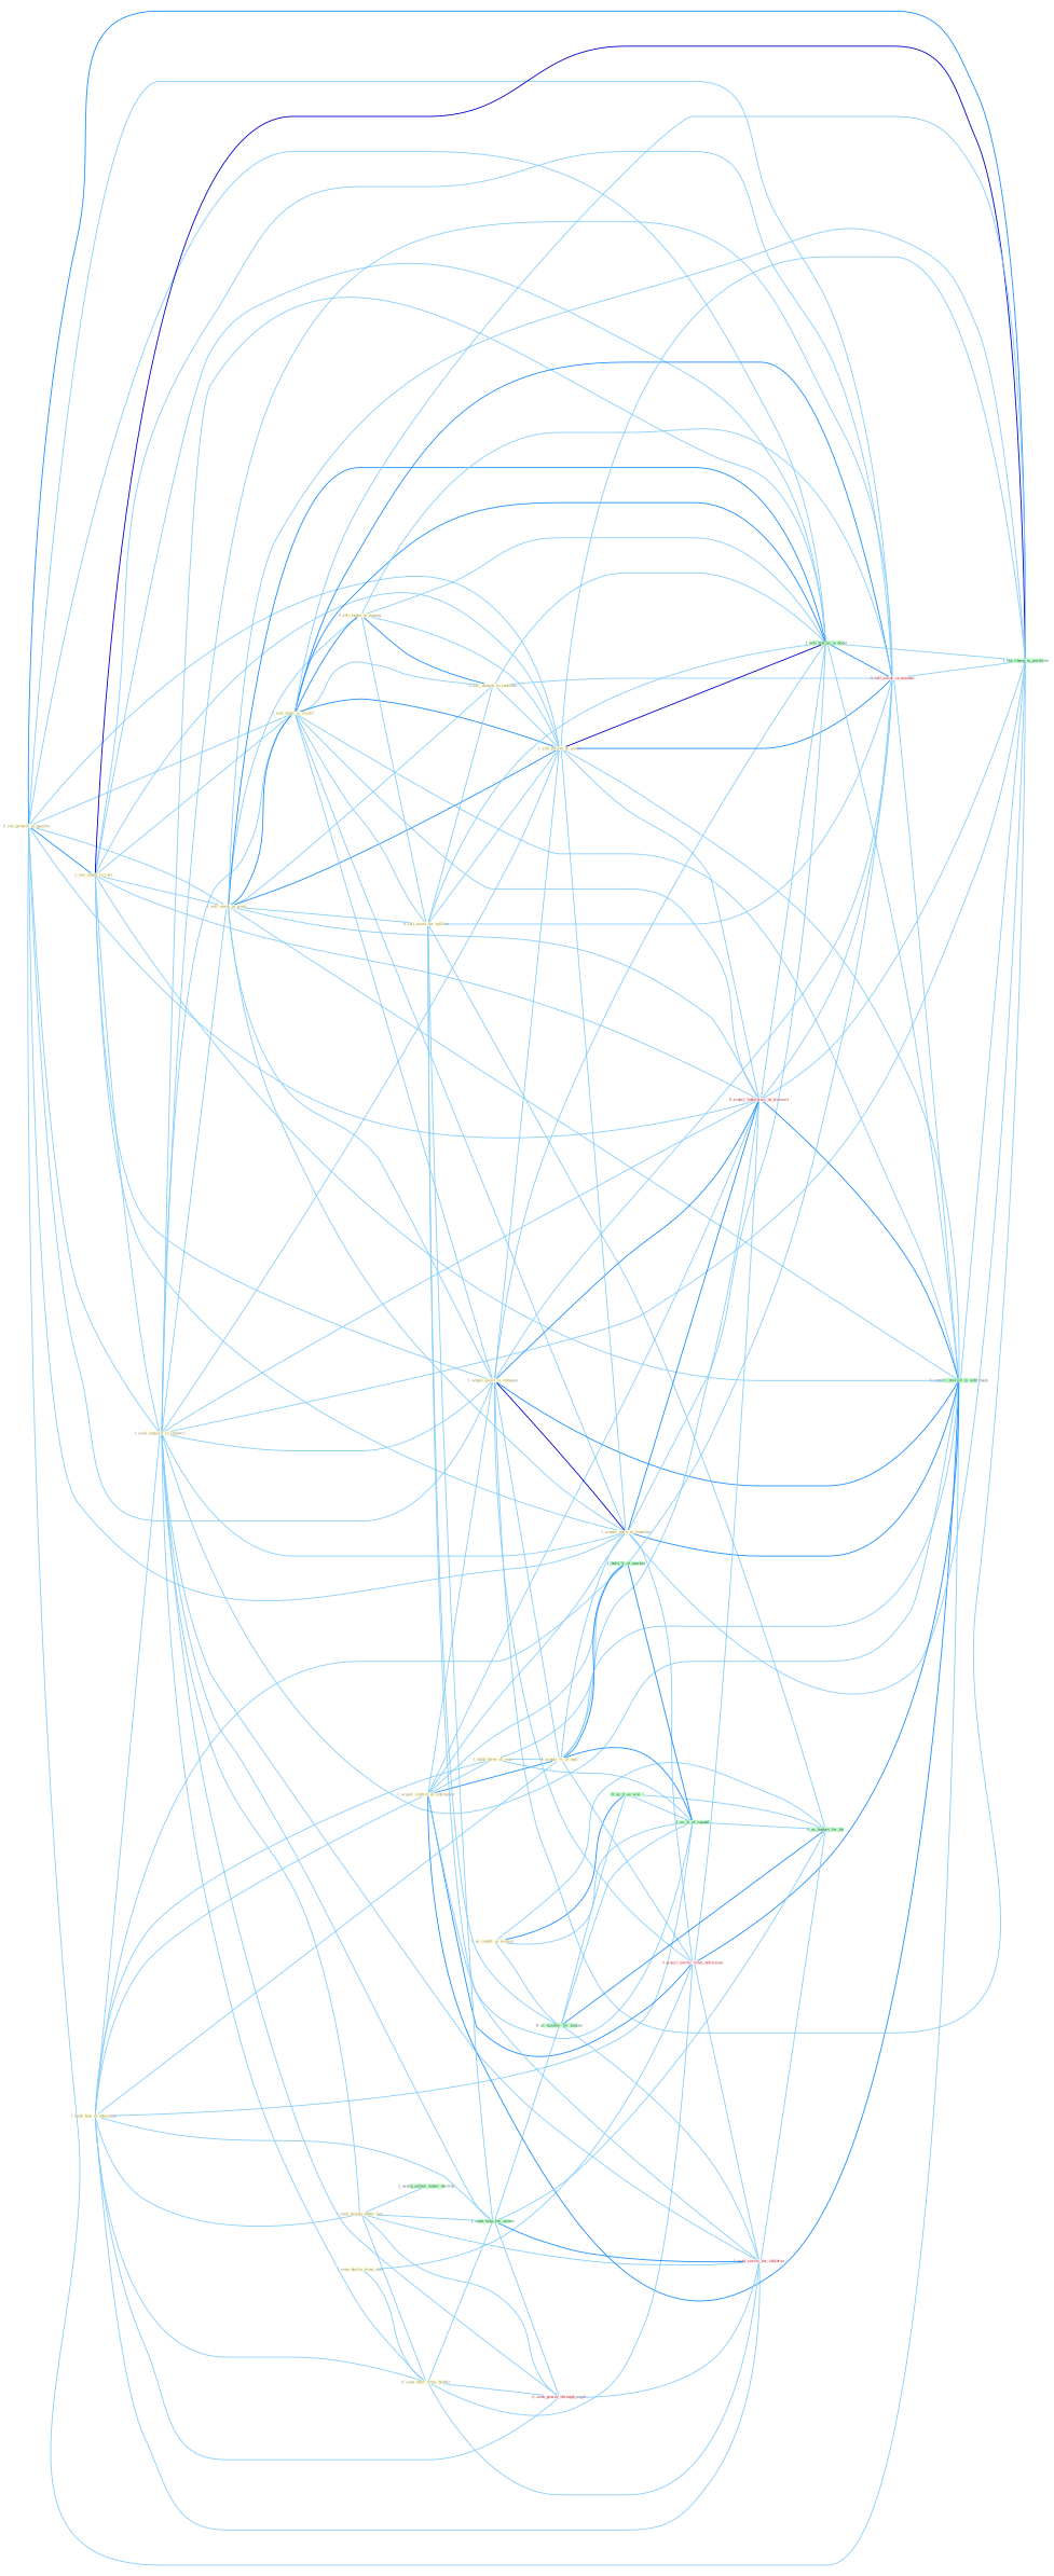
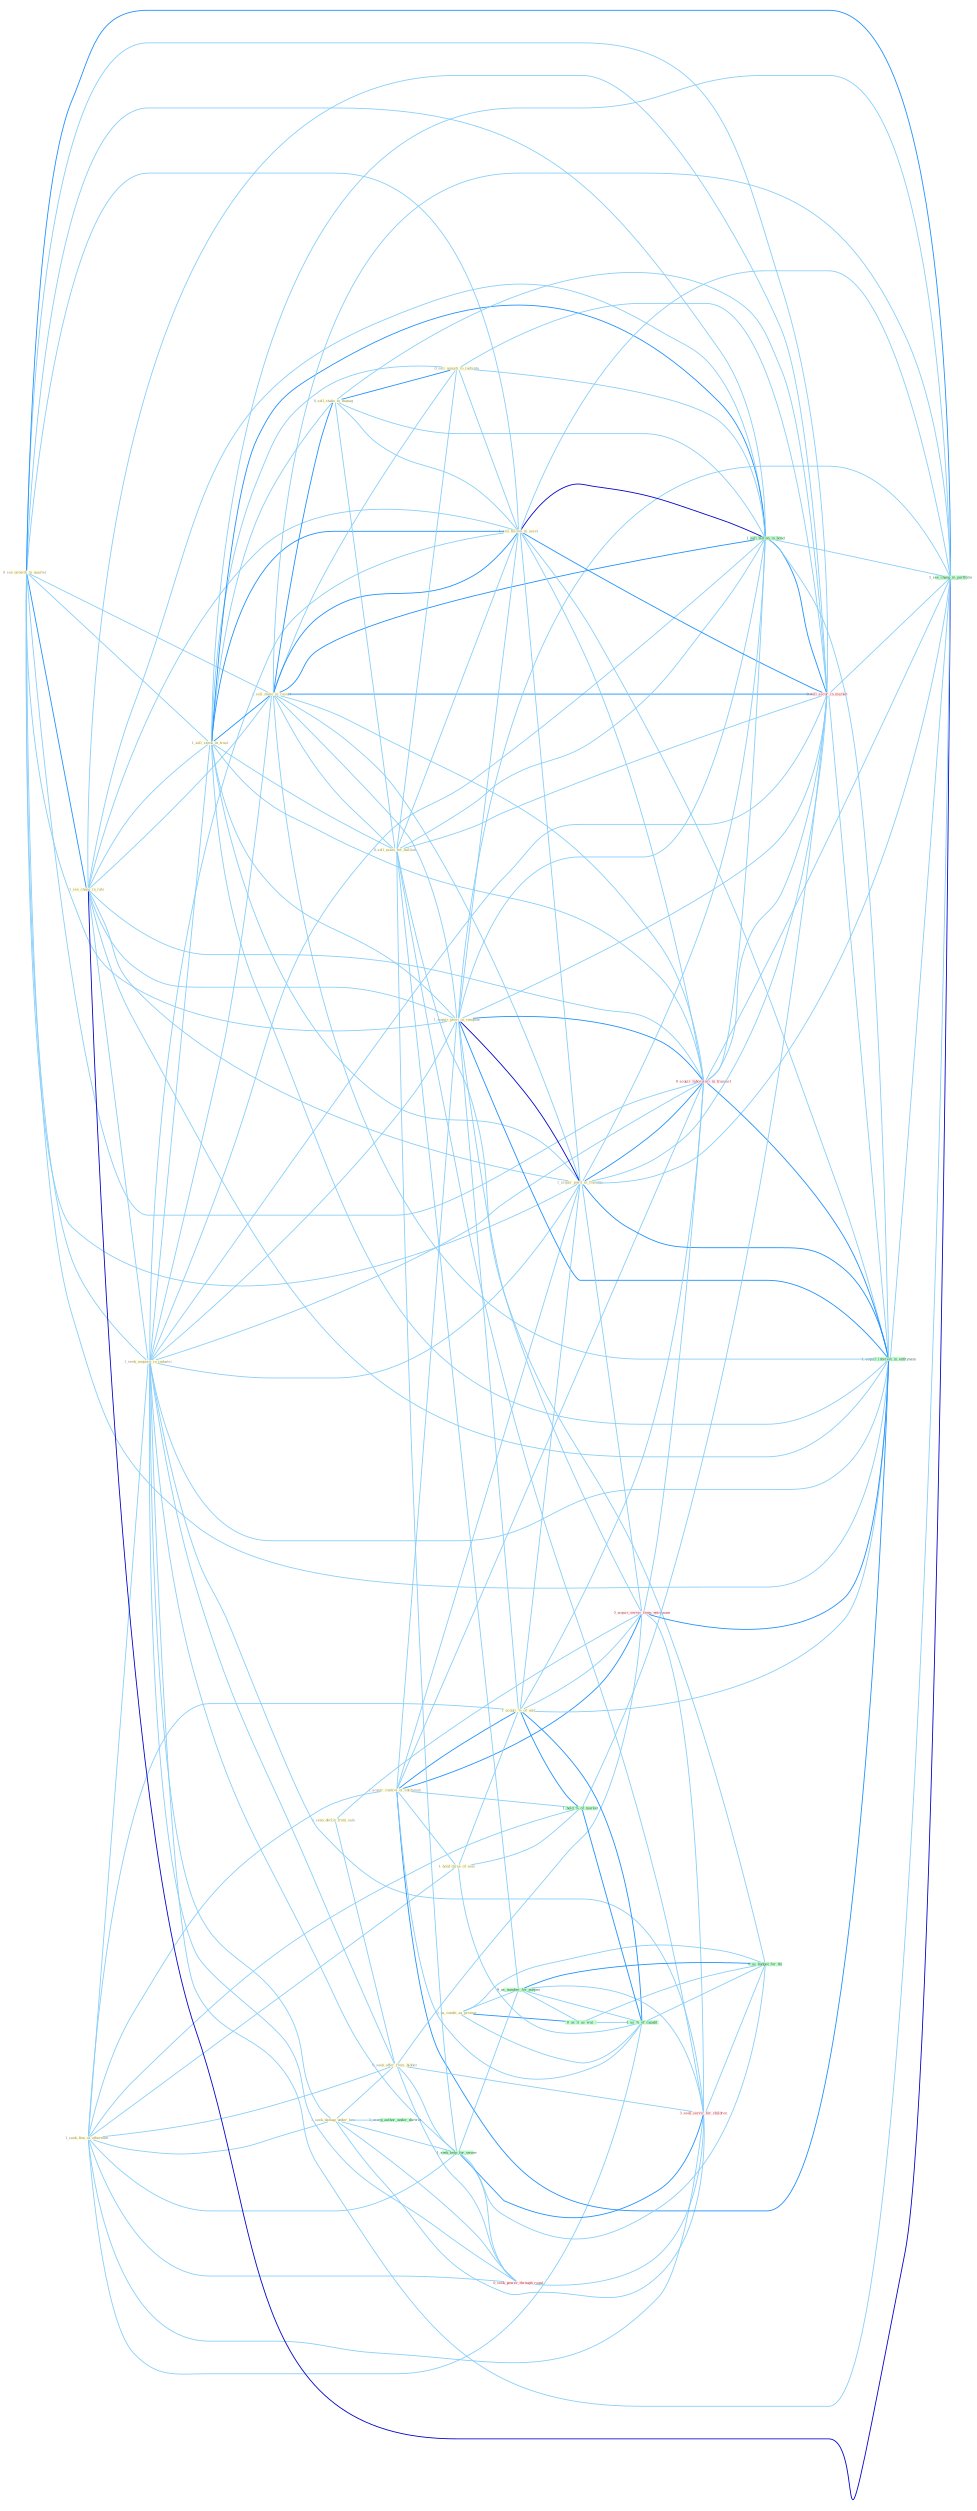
  graph {
    rankdir=LR
    node [color="#ffffe0" fixedsize=true fontcolor="#8b7d6b" fontsize=4 shape=polygon style=filled]
    edge [color="#87cefa" w=1]
    "0_see_growth_in_quarter " [height=.06 width=.5]
    "0_us_condit_as_pretext " [height=.06 width=.5]
    "1_seek_fine_of_othernum " [height=.06 width=.5]
    "1_seen_declin_from_sale " [height=.06 width=.5]
    "1_see_chang_in_rate " [height=.06 width=.5]
    "1_seek_acquisit_in_industri " [height=.06 width=.5]
    "1_seek_damag_under_law " [height=.06 width=.5]
    "1_sell_stock_in_trust " [height=.06 width=.5]
    "1_acquir_control_of_entitynam " [height=.06 width=.5]
    "1_sell_stake_in_resort " [height=.06 width=.5]
    "0_sell_stake_to_manag " [height=.06 width=.5]
    "0_sell_asset_for_million " [height=.06 width=.5]
    "0_sell_annuiti_to_individu " [height=.06 width=.5]
    "1_hold_three_of_seat " [height=.06 width=.5]
    "1_acquir_posit_in_compani " [height=.06 width=.5]
    "1_sell_billion_in_asset " [height=.06 width=.5]
    "0_seek_offer_from_bidder " [height=.06 width=.5]
    "1_acquir_%_of_unit " [height=.06 width=.5]
    "1_acquir_posit_in_franchis " [height=.06 width=.5]
    "0_acquir_servic_from_entitynam " [color="#fff0f5" fontcolor="#b22222" height=.06 width=.5]
    "0_seek_power_through_regul " [color="#fff0f5" fontcolor="#b22222" height=.06 width=.5]
    "0_acquir_laboratori_in_transact " [color="#fff0f5" fontcolor="#b22222" height=.06 width=.5]
    "0_sell_secur_in_market " [color="#fff0f5" fontcolor="#b22222" height=.06 width=.5]
    "0_seek_servic_for_children " [color="#fff0f5" fontcolor="#b22222" height=.06 width=.5]
    "1_sell_billion_in_bond " [color="#BDFCC9" fontcolor="#2f4f4f" height=.06 width=.5]
    "1_acquir_interest_in_entitynam " [color="#BDFCC9" fontcolor="#2f4f4f" height=.06 width=.5]
    "1_see_chang_in_portfolio " [color="#BDFCC9" fontcolor="#2f4f4f" height=.06 width=.5]
    "0_us_number_for_purpos " [color="#BDFCC9" fontcolor="#2f4f4f" height=.06 width=.5]
    "0_us_it_as_wai " [color="#BDFCC9" fontcolor="#2f4f4f" height=.06 width=.5]
    "1_us_%_of_capabl " [color="#BDFCC9" fontcolor="#2f4f4f" height=.06 width=.5]
    "0_us_budget_for_thi " [color="#BDFCC9" fontcolor="#2f4f4f" height=.06 width=.5]
    "1_seek_help_for_owner " [color="#BDFCC9" fontcolor="#2f4f4f" height=.06 width=.5]
    "1_hold_%_of_market " [color="#BDFCC9" fontcolor="#2f4f4f" height=.06 width=.5]
    "1_usurp_author_under_doctrin " [color="#BDFCC9" fontcolor="#2f4f4f" height=.06 width=.5]
    subgraph sub_1 {
      "0_see_growth_in_quarter "
      "0_us_condit_as_pretext "
      "1_seek_fine_of_othernum "
      "1_seen_declin_from_sale "
      "1_see_chang_in_rate "
      "1_seek_acquisit_in_industri "
      "1_seek_damag_under_law "
      "1_sell_stock_in_trust "
      "1_acquir_control_of_entitynam "
      "1_sell_stake_in_resort "
      "0_sell_stake_to_manag "
      "0_sell_asset_for_million "
      "0_sell_annuiti_to_individu "
      "1_hold_three_of_seat "
      "1_acquir_posit_in_compani "
      "1_sell_billion_in_asset "
      "0_seek_offer_from_bidder "
      "1_acquir_%_of_unit "
      "1_acquir_posit_in_franchis "
    }
    subgraph sub_2 {
      "0_acquir_servic_from_entitynam "
      "0_seek_power_through_regul "
      "0_acquir_laboratori_in_transact "
      "0_sell_secur_in_market "
      "0_seek_servic_for_children "
    }
    "0_see_growth_in_quarter " -- "1_see_chang_in_rate " [color="#1e90ff" w=2]
    "0_see_growth_in_quarter " -- "1_seek_acquisit_in_industri "
    "0_see_growth_in_quarter " -- "1_sell_stock_in_trust "
    "0_see_growth_in_quarter " -- "1_sell_stake_in_resort "
    "0_see_growth_in_quarter " -- "1_acquir_posit_in_compani "
    "0_see_growth_in_quarter " -- "1_sell_billion_in_asset "
    "0_see_growth_in_quarter " -- "1_acquir_posit_in_franchis "
    "0_see_growth_in_quarter " -- "0_acquir_laboratori_in_transact "
    "0_see_growth_in_quarter " -- "0_sell_secur_in_market "
    "0_see_growth_in_quarter " -- "1_sell_billion_in_bond "
    "0_see_growth_in_quarter " -- "1_acquir_interest_in_entitynam "
    "0_see_growth_in_quarter " -- "1_see_chang_in_portfolio " [color="#1e90ff" w=2]
    "0_us_condit_as_pretext " -- "0_us_number_for_purpos "
    "0_us_condit_as_pretext " -- "0_us_it_as_wai " [color="#1e90ff" w=2]
    "0_us_condit_as_pretext " -- "1_us_%_of_capabl "
    "0_us_condit_as_pretext " -- "0_us_budget_for_thi "
    "1_seek_fine_of_othernum " -- "1_seek_acquisit_in_industri "
    "1_seek_fine_of_othernum " -- "1_seek_damag_under_law "
    "1_seek_fine_of_othernum " -- "1_acquir_control_of_entitynam "
    "1_seek_fine_of_othernum " -- "1_hold_three_of_seat "
    "1_seek_fine_of_othernum " -- "0_seek_offer_from_bidder "
    "1_seek_fine_of_othernum " -- "1_acquir_%_of_unit "
    "1_seek_fine_of_othernum " -- "0_seek_power_through_regul "
    "1_seek_fine_of_othernum " -- "0_seek_servic_for_children "
    "1_seek_fine_of_othernum " -- "1_us_%_of_capabl "
    "1_seek_fine_of_othernum " -- "1_seek_help_for_owner "
    "1_seek_fine_of_othernum " -- "1_hold_%_of_market "
    "1_seen_declin_from_sale " -- "0_seek_offer_from_bidder "
    "1_seen_declin_from_sale " -- "0_acquir_servic_from_entitynam "
    "1_see_chang_in_rate " -- "1_seek_acquisit_in_industri "
    "1_see_chang_in_rate " -- "1_sell_stock_in_trust "
    "1_see_chang_in_rate " -- "1_sell_stake_in_resort "
    "1_see_chang_in_rate " -- "1_acquir_posit_in_compani "
    "1_see_chang_in_rate " -- "1_sell_billion_in_asset "
    "1_see_chang_in_rate " -- "1_acquir_posit_in_franchis "
    "1_see_chang_in_rate " -- "0_acquir_laboratori_in_transact "
    "1_see_chang_in_rate " -- "0_sell_secur_in_market "
    "1_see_chang_in_rate " -- "1_sell_billion_in_bond "
    "1_see_chang_in_rate " -- "1_acquir_interest_in_entitynam "
    "1_see_chang_in_rate " -- "1_see_chang_in_portfolio " [color="#0000cd" w=3]
    "1_seek_acquisit_in_industri " -- "1_seek_damag_under_law "
    "1_seek_acquisit_in_industri " -- "1_sell_stock_in_trust "
    "1_seek_acquisit_in_industri " -- "1_sell_stake_in_resort "
    "1_seek_acquisit_in_industri " -- "1_acquir_posit_in_compani "
    "1_seek_acquisit_in_industri " -- "1_sell_billion_in_asset "
    "1_seek_acquisit_in_industri " -- "0_seek_offer_from_bidder "
    "1_seek_acquisit_in_industri " -- "1_acquir_posit_in_franchis "
    "1_seek_acquisit_in_industri " -- "0_seek_power_through_regul "
    "1_seek_acquisit_in_industri " -- "0_acquir_laboratori_in_transact "
    "1_seek_acquisit_in_industri " -- "0_sell_secur_in_market "
    "1_seek_acquisit_in_industri " -- "0_seek_servic_for_children "
    "1_seek_acquisit_in_industri " -- "1_sell_billion_in_bond "
    "1_seek_acquisit_in_industri " -- "1_acquir_interest_in_entitynam "
    "1_seek_acquisit_in_industri " -- "1_see_chang_in_portfolio "
    "1_seek_acquisit_in_industri " -- "1_seek_help_for_owner "
    "1_seek_damag_under_law " -- "0_seek_offer_from_bidder "
    "1_seek_damag_under_law " -- "0_seek_power_through_regul "
    "1_seek_damag_under_law " -- "0_seek_servic_for_children "
    "1_seek_damag_under_law " -- "1_seek_help_for_owner "
    "1_seek_damag_under_law " -- "1_usurp_author_under_doctrin "
    "1_sell_stock_in_trust " -- "1_sell_stake_in_resort " [color="#1e90ff" w=2]
    "1_sell_stock_in_trust " -- "0_sell_stake_to_manag "
    "1_sell_stock_in_trust " -- "0_sell_asset_for_million "
    "1_sell_stock_in_trust " -- "0_sell_annuiti_to_individu "
    "1_sell_stock_in_trust " -- "1_acquir_posit_in_compani "
    "1_sell_stock_in_trust " -- "1_sell_billion_in_asset " [color="#1e90ff" w=2]
    "1_sell_stock_in_trust " -- "1_acquir_posit_in_franchis "
    "1_sell_stock_in_trust " -- "0_acquir_laboratori_in_transact "
    "1_sell_stock_in_trust " -- "1_sell_billion_in_bond " [color="#1e90ff" w=2]
    "1_sell_stock_in_trust " -- "1_acquir_interest_in_entitynam "
    "1_sell_stock_in_trust " -- "1_see_chang_in_portfolio "
    "1_acquir_control_of_entitynam " -- "1_hold_three_of_seat "
    "1_acquir_control_of_entitynam " -- "1_acquir_posit_in_compani "
    "1_acquir_control_of_entitynam " -- "1_acquir_%_of_unit " [color="#1e90ff" w=2]
    "1_acquir_control_of_entitynam " -- "1_acquir_posit_in_franchis "
    "1_acquir_control_of_entitynam " -- "0_acquir_servic_from_entitynam " [color="#1e90ff" w=2]
    "1_acquir_control_of_entitynam " -- "0_acquir_laboratori_in_transact "
    "1_acquir_control_of_entitynam " -- "1_acquir_interest_in_entitynam " [color="#1e90ff" w=2]
    "1_acquir_control_of_entitynam " -- "1_us_%_of_capabl "
    "1_acquir_control_of_entitynam " -- "1_hold_%_of_market "
    "1_sell_stake_in_resort " -- "0_sell_stake_to_manag " [color="#1e90ff" w=2]
    "1_sell_stake_in_resort " -- "0_sell_asset_for_million "
    "1_sell_stake_in_resort " -- "0_sell_annuiti_to_individu "
    "1_sell_stake_in_resort " -- "1_acquir_posit_in_compani "
    "1_sell_stake_in_resort " -- "1_sell_billion_in_asset " [color="#1e90ff" w=2]
    "1_sell_stake_in_resort " -- "1_acquir_posit_in_franchis "
    "1_sell_stake_in_resort " -- "0_acquir_laboratori_in_transact "
    "1_sell_stake_in_resort " -- "0_sell_secur_in_market " [color="#1e90ff" w=2]
    "1_sell_stake_in_resort " -- "1_sell_billion_in_bond " [color="#1e90ff" w=2]
    "1_sell_stake_in_resort " -- "1_acquir_interest_in_entitynam "
    "1_sell_stake_in_resort " -- "1_see_chang_in_portfolio "
    "0_sell_stake_to_manag " -- "0_sell_asset_for_million "
    "0_sell_stake_to_manag " -- "0_sell_annuiti_to_individu " [color="#1e90ff" w=2]
    "0_sell_stake_to_manag " -- "1_sell_billion_in_asset "
    "0_sell_stake_to_manag " -- "0_sell_secur_in_market "
    "0_sell_stake_to_manag " -- "1_sell_billion_in_bond "
    "0_sell_asset_for_million " -- "0_sell_annuiti_to_individu "
    "0_sell_asset_for_million " -- "1_sell_billion_in_asset "
    "0_sell_asset_for_million " -- "0_sell_secur_in_market "
    "0_sell_asset_for_million " -- "0_seek_servic_for_children "
    "0_sell_asset_for_million " -- "1_sell_billion_in_bond "
    "0_sell_asset_for_million " -- "0_us_number_for_purpos "
    "0_sell_asset_for_million " -- "0_us_budget_for_thi "
    "0_sell_asset_for_million " -- "1_seek_help_for_owner "
    "0_sell_annuiti_to_individu " -- "1_sell_billion_in_asset "
    "0_sell_annuiti_to_individu " -- "0_sell_secur_in_market "
    "0_sell_annuiti_to_individu " -- "1_sell_billion_in_bond "
    "1_hold_three_of_seat " -- "1_acquir_%_of_unit "
    "1_hold_three_of_seat " -- "1_us_%_of_capabl "
    "1_hold_three_of_seat " -- "1_hold_%_of_market " [w=2]
    "1_acquir_posit_in_compani " -- "1_sell_billion_in_asset "
    "1_acquir_posit_in_compani " -- "1_acquir_%_of_unit "
    "1_acquir_posit_in_compani " -- "1_acquir_posit_in_franchis " [color="#0000cd" w=3]
    "1_acquir_posit_in_compani " -- "0_acquir_servic_from_entitynam "
    "1_acquir_posit_in_compani " -- "0_acquir_laboratori_in_transact " [color="#1e90ff" w=2]
    "1_acquir_posit_in_compani " -- "0_sell_secur_in_market "
    "1_acquir_posit_in_compani " -- "1_sell_billion_in_bond "
    "1_acquir_posit_in_compani " -- "1_acquir_interest_in_entitynam " [color="#1e90ff" w=2]
    "1_acquir_posit_in_compani " -- "1_see_chang_in_portfolio "
    "1_sell_billion_in_asset " -- "1_acquir_posit_in_franchis "
    "1_sell_billion_in_asset " -- "0_acquir_laboratori_in_transact "
    "1_sell_billion_in_asset " -- "0_sell_secur_in_market " [color="#1e90ff" w=2]
    "1_sell_billion_in_asset " -- "1_sell_billion_in_bond " [color="#0000cd" w=3]
    "1_sell_billion_in_asset " -- "1_acquir_interest_in_entitynam "
    "1_sell_billion_in_asset " -- "1_see_chang_in_portfolio "
    "0_seek_offer_from_bidder " -- "0_acquir_servic_from_entitynam "
    "0_seek_offer_from_bidder " -- "0_seek_power_through_regul "
    "0_seek_offer_from_bidder " -- "0_seek_servic_for_children "
    "0_seek_offer_from_bidder " -- "1_seek_help_for_owner "
    "1_acquir_%_of_unit " -- "1_acquir_posit_in_franchis "
    "1_acquir_%_of_unit " -- "0_acquir_servic_from_entitynam "
    "1_acquir_%_of_unit " -- "0_acquir_laboratori_in_transact "
    "1_acquir_%_of_unit " -- "1_acquir_interest_in_entitynam "
    "1_acquir_%_of_unit " -- "1_us_%_of_capabl " [color="#1e90ff" w=2]
    "1_acquir_%_of_unit " -- "1_hold_%_of_market " [color="#1e90ff" w=2]
    "1_acquir_posit_in_franchis " -- "0_acquir_servic_from_entitynam "
    "1_acquir_posit_in_franchis " -- "0_acquir_laboratori_in_transact " [color="#1e90ff" w=2]
+   "1_acquir_posit_in_franchis " -- "0_sell_secur_in_market "
    "1_acquir_posit_in_franchis " -- "1_sell_billion_in_bond "
    "1_acquir_posit_in_franchis " -- "1_acquir_interest_in_entitynam " [color="#1e90ff" w=2]
    "1_acquir_posit_in_franchis " -- "1_see_chang_in_portfolio "
    "0_acquir_servic_from_entitynam " -- "0_acquir_laboratori_in_transact "
    "0_acquir_servic_from_entitynam " -- "0_seek_servic_for_children "
    "0_acquir_servic_from_entitynam " -- "1_acquir_interest_in_entitynam " [color="#1e90ff" w=2]
    "0_seek_power_through_regul " -- "0_seek_servic_for_children "
    "0_acquir_laboratori_in_transact " -- "0_sell_secur_in_market "
    "0_acquir_laboratori_in_transact " -- "1_sell_billion_in_bond "
    "0_acquir_laboratori_in_transact " -- "1_acquir_interest_in_entitynam " [color="#1e90ff" w=2]
    "0_acquir_laboratori_in_transact " -- "1_see_chang_in_portfolio "
    "0_sell_secur_in_market " -- "1_acquir_interest_in_entitynam "
    "0_sell_secur_in_market " -- "1_see_chang_in_portfolio "
    "0_seek_servic_for_children " -- "0_us_budget_for_thi "
    "1_sell_billion_in_bond " -- "0_sell_secur_in_market " [color="#1e90ff" w=2]
    "1_sell_billion_in_bond " -- "1_acquir_interest_in_entitynam "
    "1_sell_billion_in_bond " -- "1_see_chang_in_portfolio "
    "1_acquir_interest_in_entitynam " -- "1_see_chang_in_portfolio "
    "0_us_number_for_purpos " -- "0_seek_servic_for_children "
    "0_us_number_for_purpos " -- "0_us_it_as_wai "
    "0_us_number_for_purpos " -- "1_us_%_of_capabl "
    "0_us_number_for_purpos " -- "0_us_budget_for_thi " [color="#1e90ff" w=2]
    "0_us_it_as_wai " -- "1_us_%_of_capabl "
    "0_us_it_as_wai " -- "0_us_budget_for_thi "
    "1_us_%_of_capabl " -- "0_us_budget_for_thi "
    "1_seek_help_for_owner " -- "0_seek_power_through_regul "
    "1_seek_help_for_owner " -- "0_seek_servic_for_children " [color="#1e90ff" w=2]
    "1_seek_help_for_owner " -- "0_us_number_for_purpos "
    "1_seek_help_for_owner " -- "0_us_budget_for_thi "
    "1_hold_%_of_market " -- "0_sell_secur_in_market "
    "1_hold_%_of_market " -- "1_us_%_of_capabl " [color="#1e90ff" w=2]
  }
